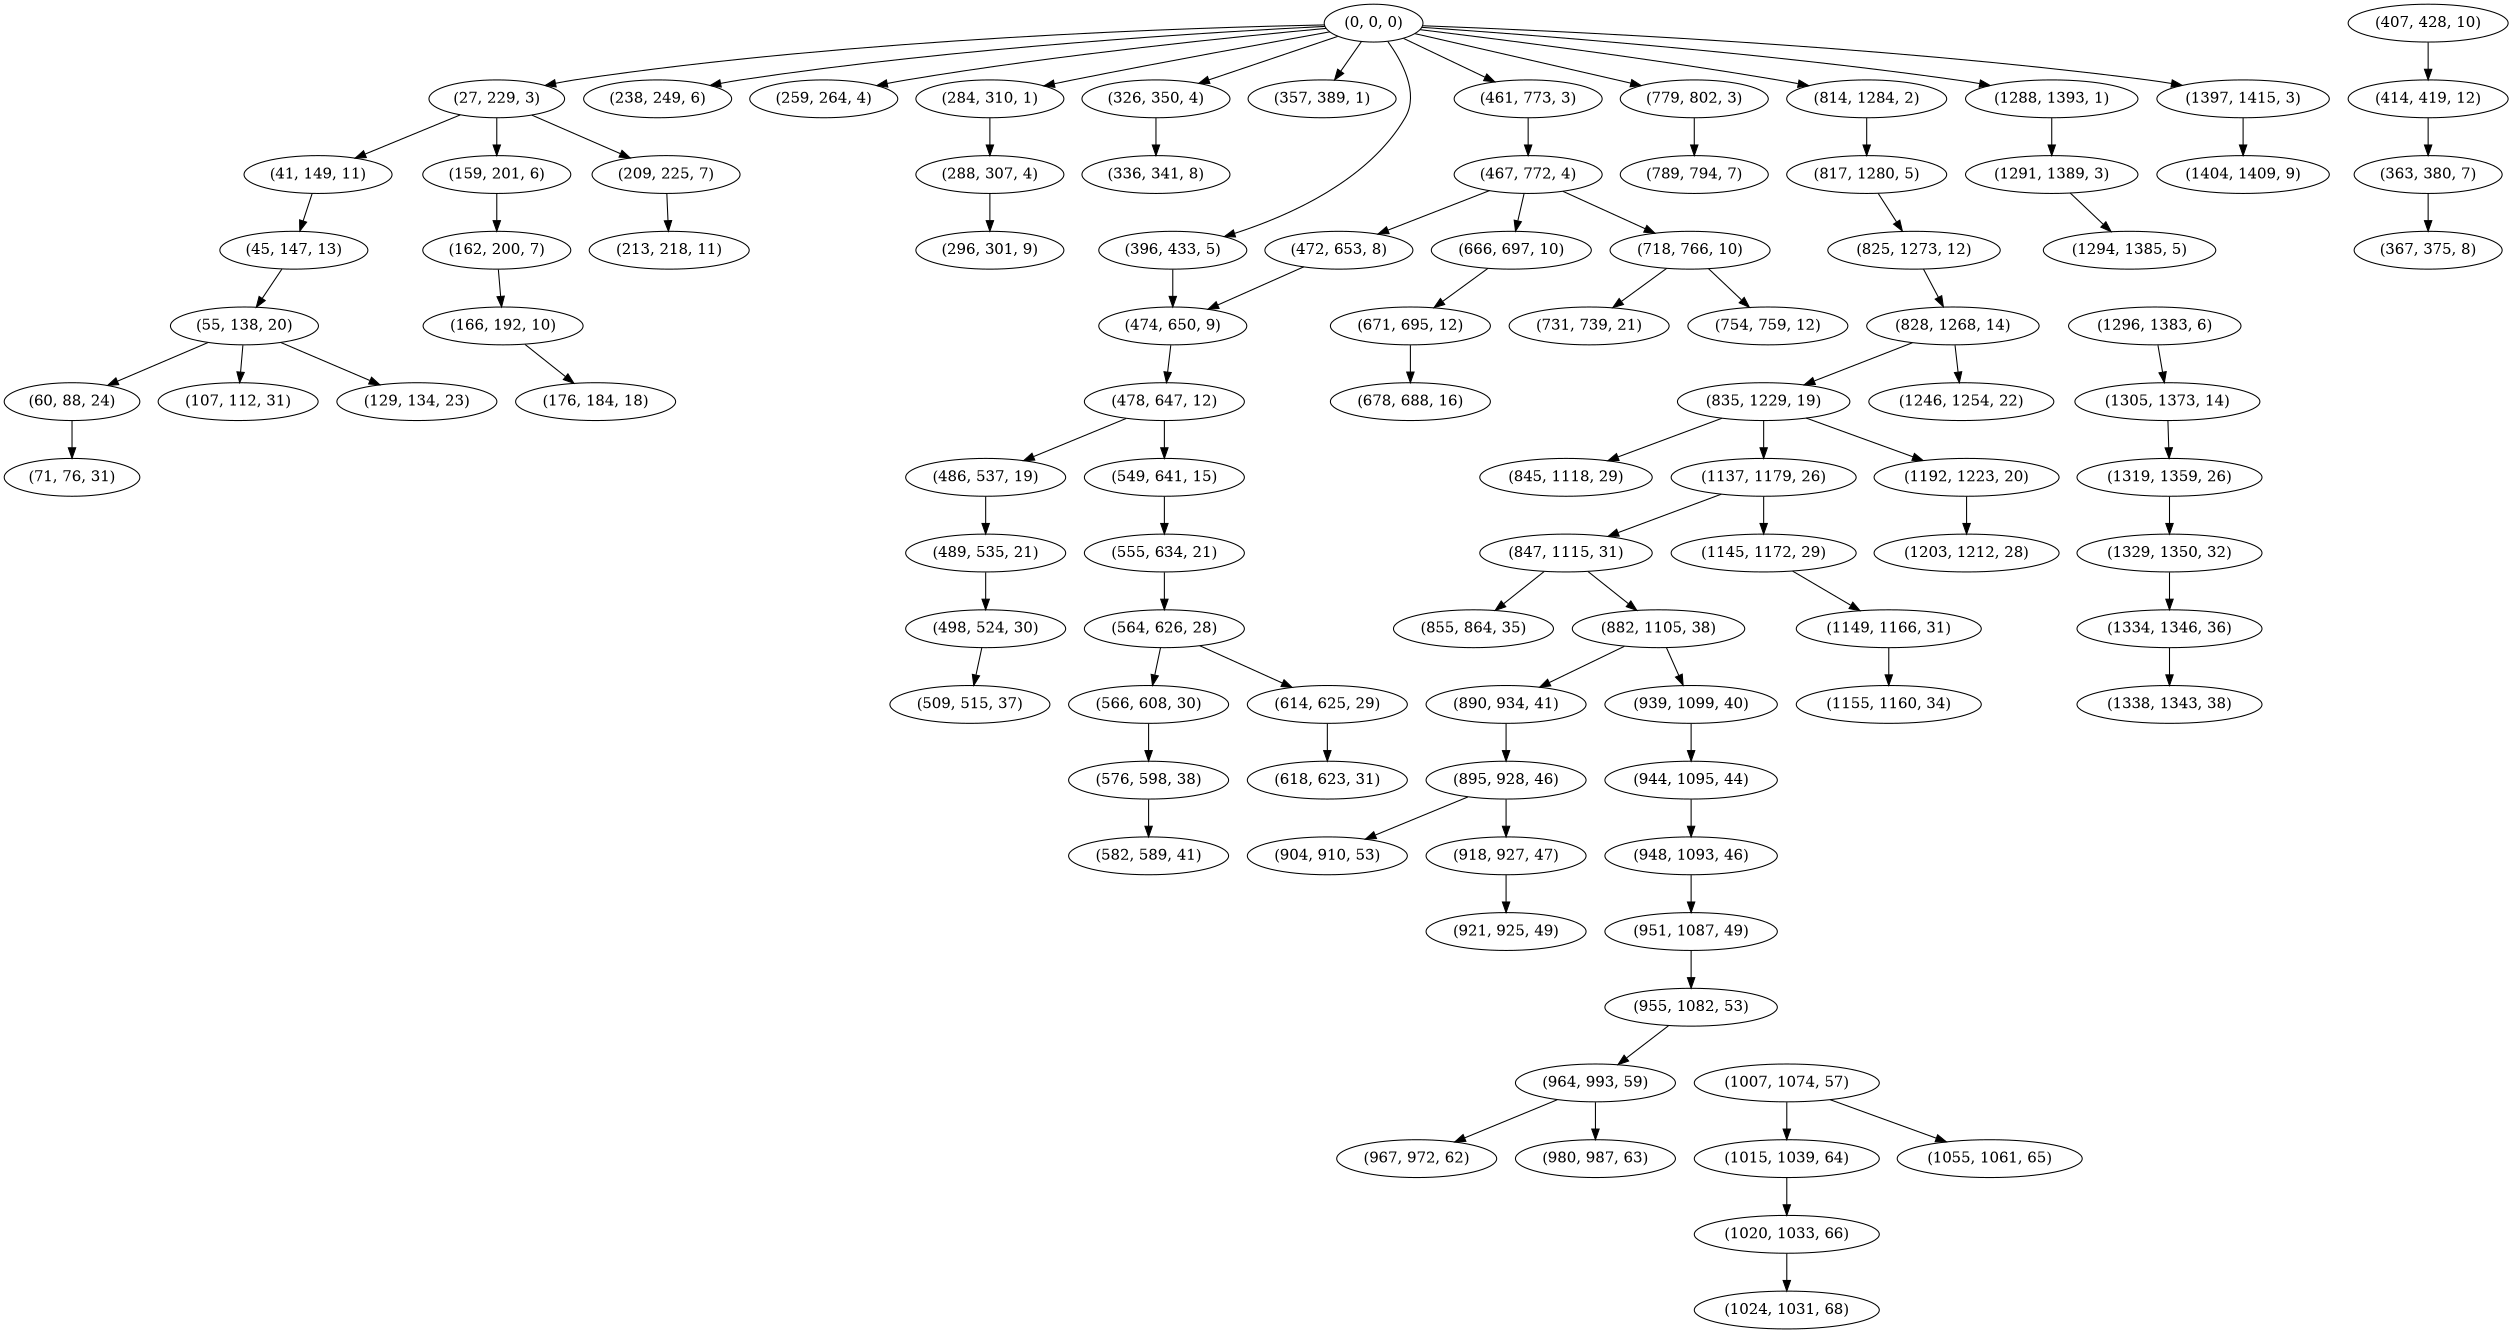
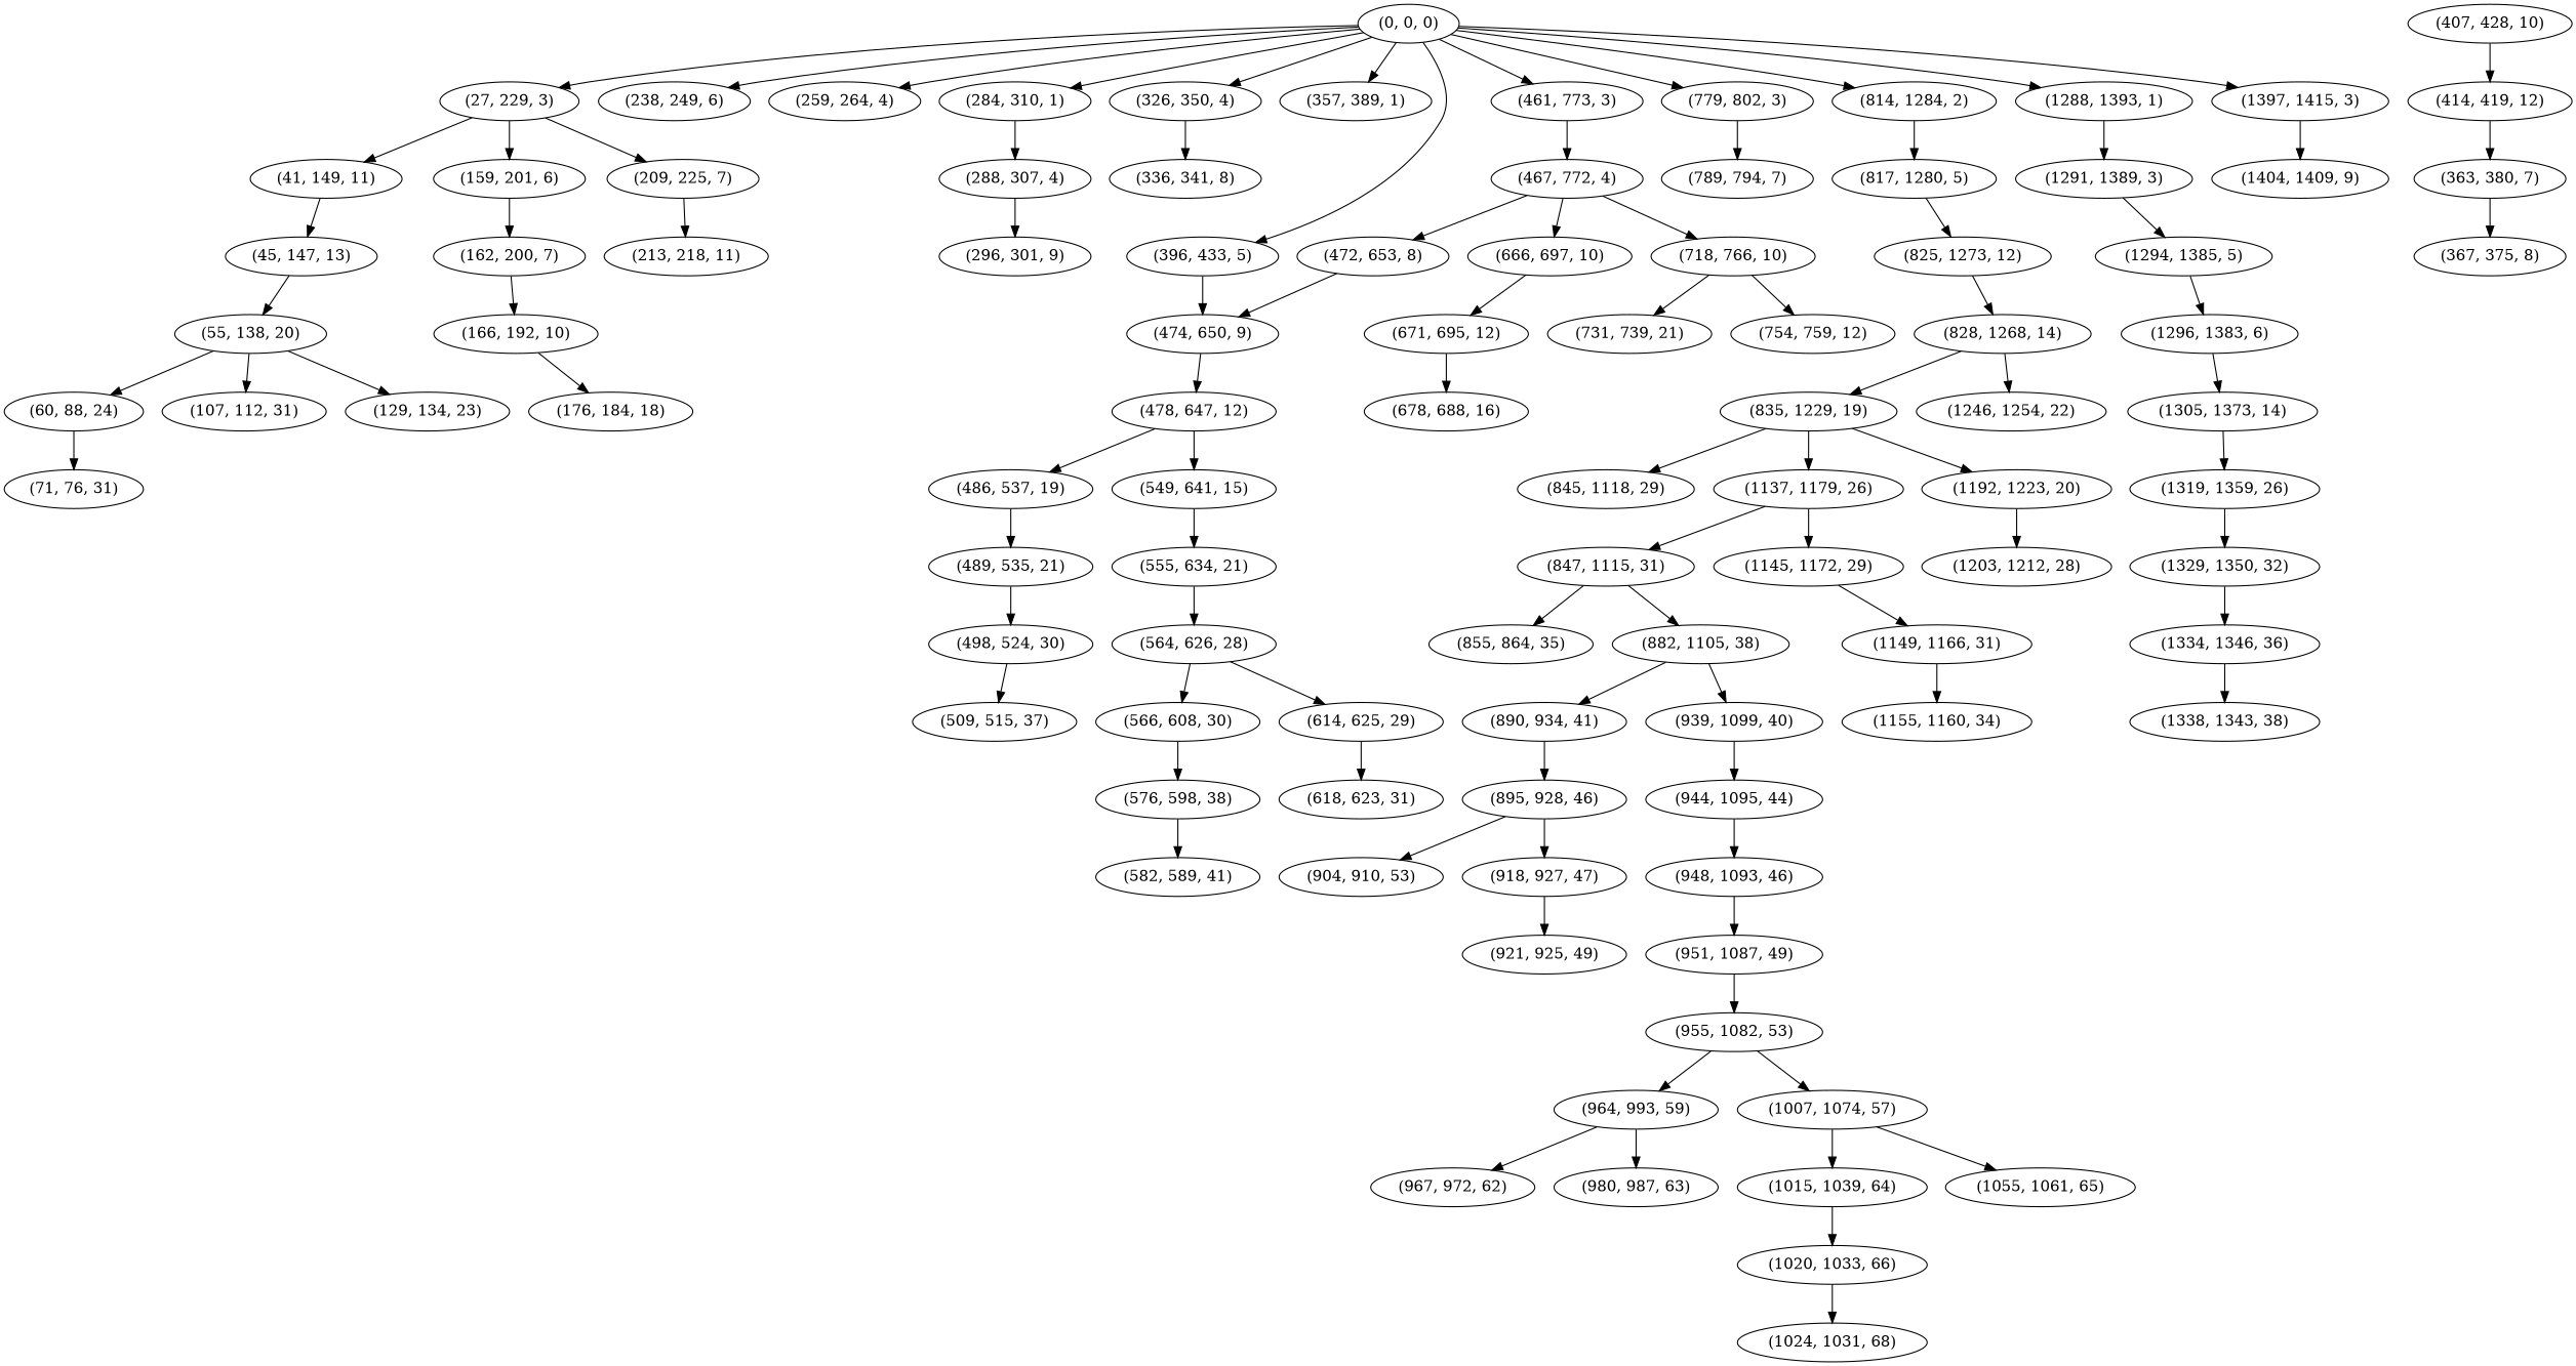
  digraph {
    "(0, 0, 0)"
    "(27, 229, 3)"
    "(238, 249, 6)"
    "(259, 264, 4)"
    "(284, 310, 1)"
    "(326, 350, 4)"
    "(357, 389, 1)"
    "(396, 433, 5)"
    "(461, 773, 3)"
    "(779, 802, 3)"
    "(814, 1284, 2)"
    "(1288, 1393, 1)"
    "(1397, 1415, 3)"
    "(41, 149, 11)"
    "(159, 201, 6)"
    "(209, 225, 7)"
    "(288, 307, 4)"
    "(336, 341, 8)"
    "(474, 650, 9)"
    "(467, 772, 4)"
    "(789, 794, 7)"
    "(817, 1280, 5)"
    "(1291, 1389, 3)"
    "(1404, 1409, 9)"
    "(45, 147, 13)"
    "(162, 200, 7)"
    "(213, 218, 11)"
    "(55, 138, 20)"
    "(60, 88, 24)"
    "(107, 112, 31)"
    "(129, 134, 23)"
    "(71, 76, 31)"
    "(166, 192, 10)"
    "(176, 184, 18)"
    "(296, 301, 9)"
    "(363, 380, 7)"
    "(367, 375, 8)"
    "(407, 428, 10)"
    "(414, 419, 12)"
    "(472, 653, 8)"
    "(666, 697, 10)"
    "(718, 766, 10)"
    "(671, 695, 12)"
    "(731, 739, 21)"
    "(754, 759, 12)"
    "(478, 647, 12)"
    "(486, 537, 19)"
    "(549, 641, 15)"
    "(489, 535, 21)"
    "(555, 634, 21)"
    "(498, 524, 30)"
    "(509, 515, 37)"
    "(564, 626, 28)"
    "(566, 608, 30)"
    "(614, 625, 29)"
    "(576, 598, 38)"
    "(618, 623, 31)"
    "(582, 589, 41)"
    "(678, 688, 16)"
    "(825, 1273, 12)"
    "(828, 1268, 14)"
    "(835, 1229, 19)"
    "(1246, 1254, 22)"
    "(845, 1118, 29)"
    "(1137, 1179, 26)"
    "(1192, 1223, 20)"
    "(847, 1115, 31)"
    "(1145, 1172, 29)"
    "(1203, 1212, 28)"
    "(855, 864, 35)"
    "(882, 1105, 38)"
    "(890, 934, 41)"
    "(939, 1099, 40)"
    "(895, 928, 46)"
    "(944, 1095, 44)"
    "(904, 910, 53)"
    "(918, 927, 47)"
    "(921, 925, 49)"
    "(948, 1093, 46)"
    "(951, 1087, 49)"
    "(955, 1082, 53)"
    "(964, 993, 59)"
    "(1007, 1074, 57)"
    "(967, 972, 62)"
    "(980, 987, 63)"
    "(1015, 1039, 64)"
    "(1055, 1061, 65)"
    "(1020, 1033, 66)"
    "(1024, 1031, 68)"
    "(1149, 1166, 31)"
    "(1155, 1160, 34)"
    "(1294, 1385, 5)"
    "(1296, 1383, 6)"
    "(1305, 1373, 14)"
    "(1319, 1359, 26)"
    "(1329, 1350, 32)"
    "(1334, 1346, 36)"
    "(1338, 1343, 38)"
    "(0, 0, 0)" -> "(27, 229, 3)"
    "(0, 0, 0)" -> "(238, 249, 6)"
    "(0, 0, 0)" -> "(259, 264, 4)"
    "(0, 0, 0)" -> "(284, 310, 1)"
    "(0, 0, 0)" -> "(326, 350, 4)"
    "(0, 0, 0)" -> "(357, 389, 1)"
    "(0, 0, 0)" -> "(396, 433, 5)"
    "(0, 0, 0)" -> "(461, 773, 3)"
    "(0, 0, 0)" -> "(779, 802, 3)"
    "(0, 0, 0)" -> "(814, 1284, 2)"
    "(0, 0, 0)" -> "(1288, 1393, 1)"
    "(0, 0, 0)" -> "(1397, 1415, 3)"
    "(27, 229, 3)" -> "(41, 149, 11)"
    "(27, 229, 3)" -> "(159, 201, 6)"
    "(27, 229, 3)" -> "(209, 225, 7)"
    "(284, 310, 1)" -> "(288, 307, 4)"
    "(326, 350, 4)" -> "(336, 341, 8)"
    "(396, 433, 5)" -> "(474, 650, 9)"
    "(461, 773, 3)" -> "(467, 772, 4)"
    "(779, 802, 3)" -> "(789, 794, 7)"
    "(814, 1284, 2)" -> "(817, 1280, 5)"
    "(1288, 1393, 1)" -> "(1291, 1389, 3)"
    "(1397, 1415, 3)" -> "(1404, 1409, 9)"
    "(41, 149, 11)" -> "(45, 147, 13)"
    "(159, 201, 6)" -> "(162, 200, 7)"
    "(209, 225, 7)" -> "(213, 218, 11)"
    "(288, 307, 4)" -> "(296, 301, 9)"
    "(474, 650, 9)" -> "(478, 647, 12)"
    "(467, 772, 4)" -> "(472, 653, 8)"
    "(467, 772, 4)" -> "(666, 697, 10)"
    "(467, 772, 4)" -> "(718, 766, 10)"
    "(817, 1280, 5)" -> "(825, 1273, 12)"
    "(1291, 1389, 3)" -> "(1294, 1385, 5)"
    "(45, 147, 13)" -> "(55, 138, 20)"
    "(162, 200, 7)" -> "(166, 192, 10)"
    "(55, 138, 20)" -> "(60, 88, 24)"
    "(55, 138, 20)" -> "(107, 112, 31)"
    "(55, 138, 20)" -> "(129, 134, 23)"
    "(60, 88, 24)" -> "(71, 76, 31)"
    "(166, 192, 10)" -> "(176, 184, 18)"
    "(363, 380, 7)" -> "(367, 375, 8)"
    "(407, 428, 10)" -> "(414, 419, 12)"
    "(414, 419, 12)" -> "(363, 380, 7)"
    "(472, 653, 8)" -> "(474, 650, 9)"
    "(666, 697, 10)" -> "(671, 695, 12)"
    "(718, 766, 10)" -> "(731, 739, 21)"
    "(718, 766, 10)" -> "(754, 759, 12)"
    "(671, 695, 12)" -> "(678, 688, 16)"
    "(478, 647, 12)" -> "(486, 537, 19)"
    "(478, 647, 12)" -> "(549, 641, 15)"
    "(486, 537, 19)" -> "(489, 535, 21)"
    "(549, 641, 15)" -> "(555, 634, 21)"
    "(489, 535, 21)" -> "(498, 524, 30)"
    "(555, 634, 21)" -> "(564, 626, 28)"
    "(498, 524, 30)" -> "(509, 515, 37)"
    "(564, 626, 28)" -> "(566, 608, 30)"
    "(564, 626, 28)" -> "(614, 625, 29)"
    "(566, 608, 30)" -> "(576, 598, 38)"
    "(614, 625, 29)" -> "(618, 623, 31)"
    "(576, 598, 38)" -> "(582, 589, 41)"
    "(825, 1273, 12)" -> "(828, 1268, 14)"
    "(828, 1268, 14)" -> "(835, 1229, 19)"
    "(828, 1268, 14)" -> "(1246, 1254, 22)"
    "(835, 1229, 19)" -> "(845, 1118, 29)"
    "(835, 1229, 19)" -> "(1137, 1179, 26)"
    "(835, 1229, 19)" -> "(1192, 1223, 20)"
    "(1137, 1179, 26)" -> "(847, 1115, 31)"
    "(1137, 1179, 26)" -> "(1145, 1172, 29)"
    "(1192, 1223, 20)" -> "(1203, 1212, 28)"
    "(847, 1115, 31)" -> "(855, 864, 35)"
    "(847, 1115, 31)" -> "(882, 1105, 38)"
    "(1145, 1172, 29)" -> "(1149, 1166, 31)"
    "(882, 1105, 38)" -> "(890, 934, 41)"
    "(882, 1105, 38)" -> "(939, 1099, 40)"
    "(890, 934, 41)" -> "(895, 928, 46)"
    "(939, 1099, 40)" -> "(944, 1095, 44)"
    "(895, 928, 46)" -> "(904, 910, 53)"
    "(895, 928, 46)" -> "(918, 927, 47)"
    "(944, 1095, 44)" -> "(948, 1093, 46)"
    "(918, 927, 47)" -> "(921, 925, 49)"
    "(948, 1093, 46)" -> "(951, 1087, 49)"
    "(951, 1087, 49)" -> "(955, 1082, 53)"
    "(955, 1082, 53)" -> "(964, 993, 59)"
+   "(955, 1082, 53)" -> "(1007, 1074, 57)"
    "(964, 993, 59)" -> "(967, 972, 62)"
    "(964, 993, 59)" -> "(980, 987, 63)"
    "(1007, 1074, 57)" -> "(1015, 1039, 64)"
    "(1007, 1074, 57)" -> "(1055, 1061, 65)"
    "(1015, 1039, 64)" -> "(1020, 1033, 66)"
    "(1020, 1033, 66)" -> "(1024, 1031, 68)"
    "(1149, 1166, 31)" -> "(1155, 1160, 34)"
+   "(1294, 1385, 5)" -> "(1296, 1383, 6)"
    "(1296, 1383, 6)" -> "(1305, 1373, 14)"
    "(1305, 1373, 14)" -> "(1319, 1359, 26)"
    "(1319, 1359, 26)" -> "(1329, 1350, 32)"
    "(1329, 1350, 32)" -> "(1334, 1346, 36)"
    "(1334, 1346, 36)" -> "(1338, 1343, 38)"
  }
